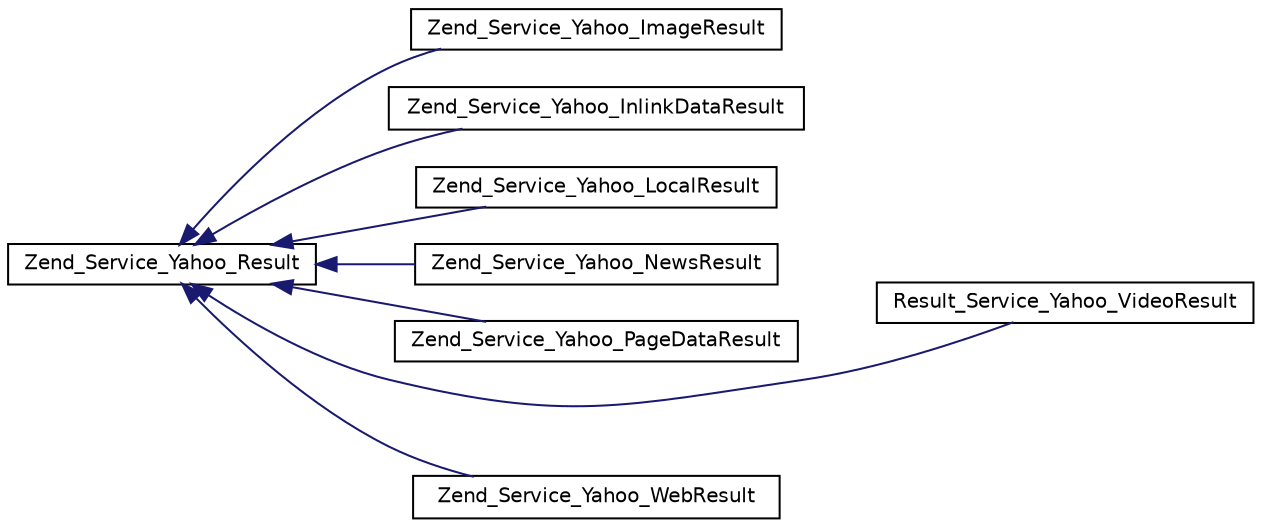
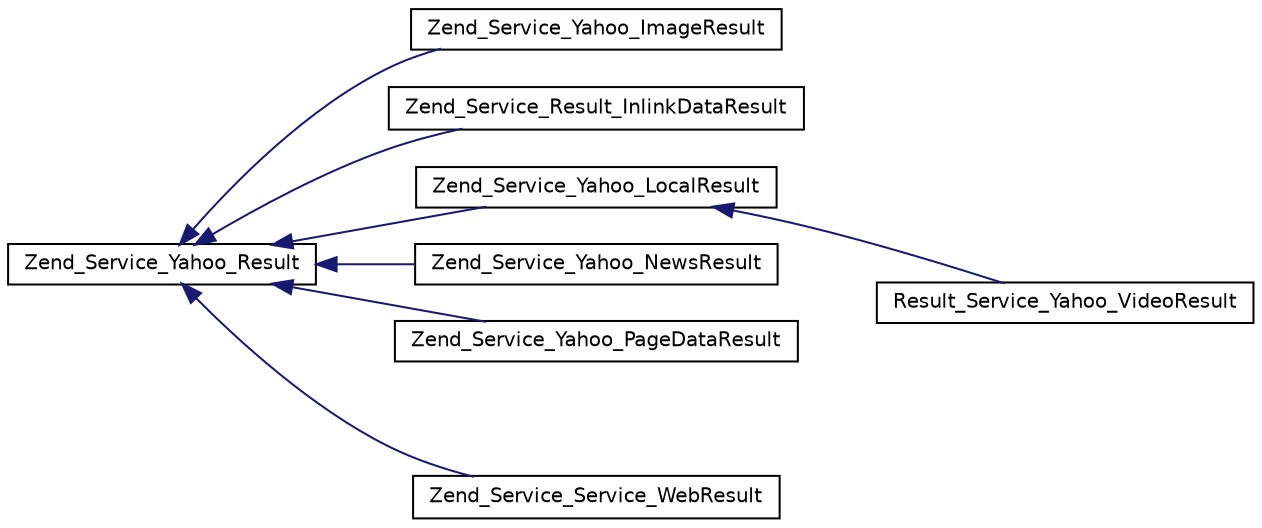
  digraph {
    rankdir=LR
    node [color=black fillcolor=white fontname=Helvetica fontsize=10 shape=record style=filled]
    edge [color=midnightblue dir=back fontname=Helvetica fontsize=10 labelfontname=Helvetica labelfontsize=10 style=solid]
    n1 [height=0.2 label=Zend_Service_Yahoo_Result width=0.4]
    n2 [height=0.2 label=Zend_Service_Yahoo_ImageResult width=0.4]
-   n3 [height=0.2 label=Zend_Service_Yahoo_InlinkDataResult width=0.4]
+   n3 [height=0.2 label=Zend_Service_Result_InlinkDataResult width=0.4]
    n4 [height=0.2 label=Zend_Service_Yahoo_LocalResult width=0.4]
    n5 [height=0.2 label=Zend_Service_Yahoo_NewsResult width=0.4]
    n6 [height=0.2 label=Zend_Service_Yahoo_PageDataResult width=0.4]
    n7 [height=0.2 label=Result_Service_Yahoo_VideoResult width=0.4]
-   n8 [height=0.2 label=Zend_Service_Yahoo_WebResult width=0.4]
+   n8 [height=0.2 label=Zend_Service_Service_WebResult width=0.4]
    n1 -> n2
    n1 -> n3
    n1 -> n4
    n1 -> n5
    n1 -> n6
-   n1 -> n7
+   n4 -> n7
    n1 -> n8
  }
